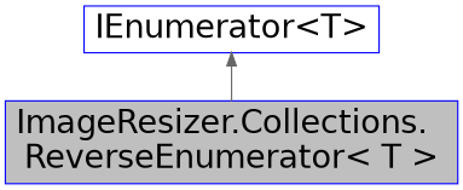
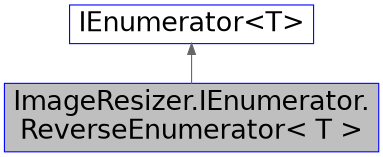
  digraph {
    node [color=blue fontname=Helvetica fontsize=24 shape=record style=filled]
-   n1 [fillcolor=grey75 fontcolor=black height=0.2 label="ImageResizer.Collections.\lReverseEnumerator\< T \>" width=0.4]
+   n1 [fillcolor=grey75 fontcolor=black height=0.2 label="ImageResizer.IEnumerator.\lReverseEnumerator\< T \>" width=0.4]
    n2 [fillcolor=white height=0.2 label="IEnumerator\<T\>" width=0.4]
    n2 -> n1 [color=gray40 dir=back fontname=Helvetica fontsize=24 labelfontname=Helvetica labelfontsize=24 style=solid]
  }
